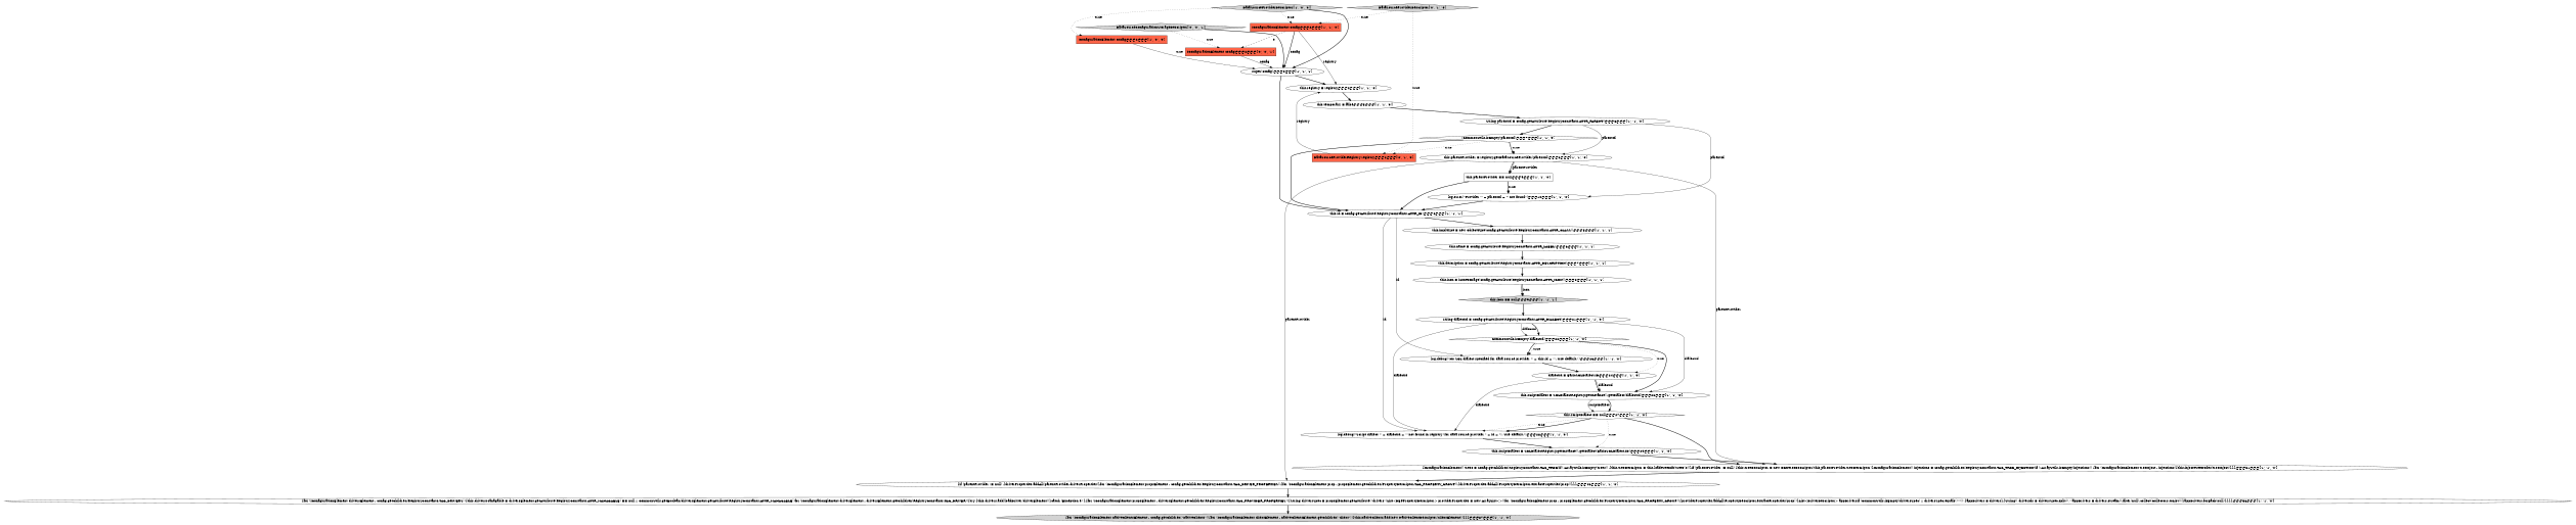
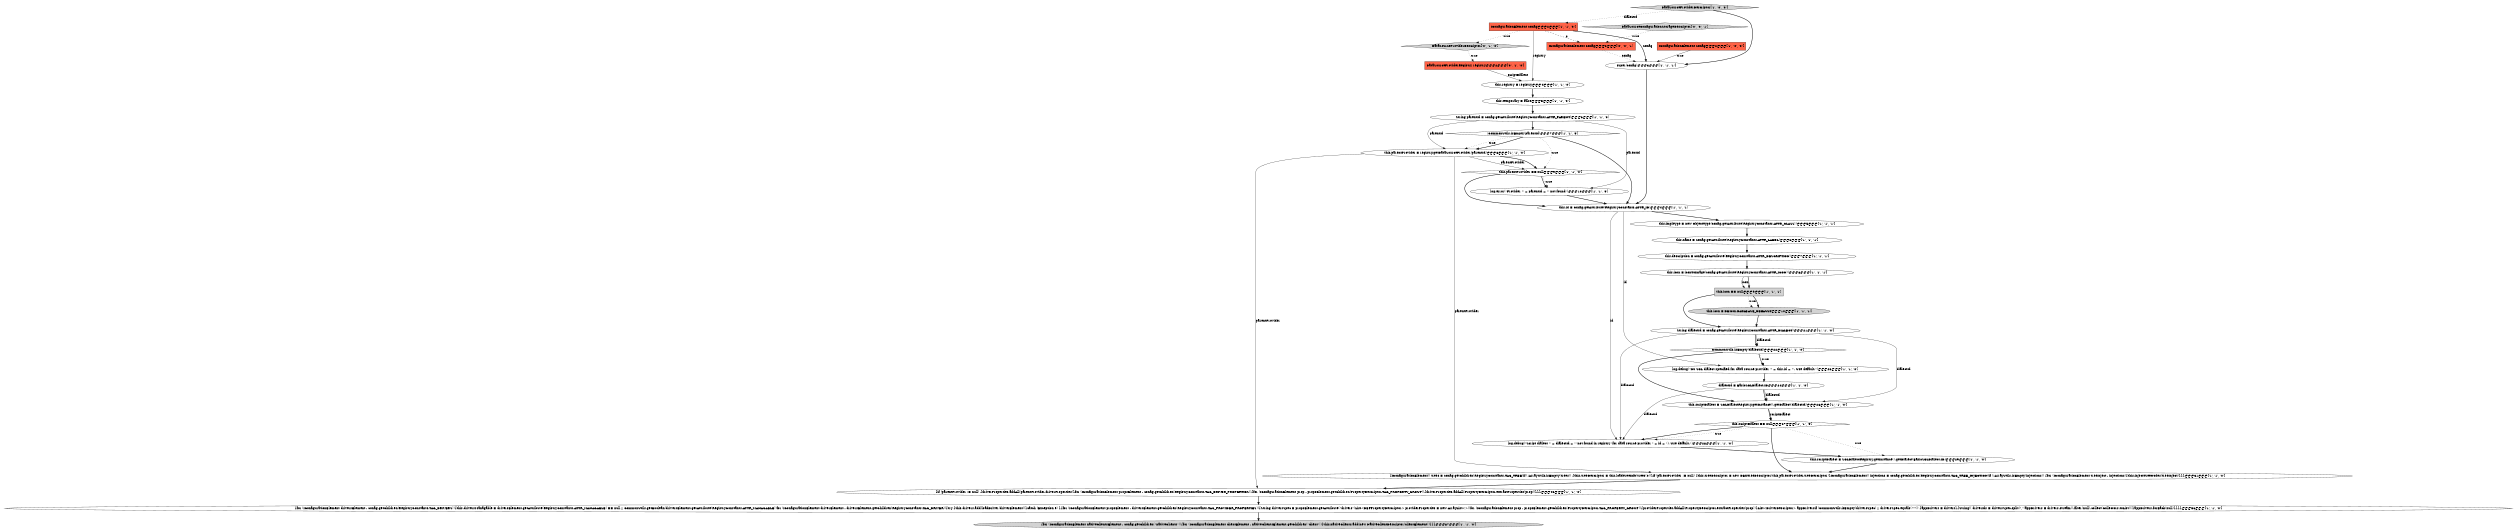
  digraph {
    node [fillcolor=white shape=ellipse style=filled]
    edge [style=bold]
    n1 [label="this.registry = registry@@@4@@@['1', '1', '0']"]
    n2 [label="this.temporary = false@@@5@@@['1', '1', '0']"]
    n3 [label="String parentId = config.getAttribute(RegistryConstants.ATTR_PARENT)@@@6@@@['1', '1', '0']"]
    n4 [fillcolor=tomato label="IConfigurationElement config@@@2@@@['1', '0', '0']" shape=box]
    n5 [label="super(config)@@@3@@@['1', '1', '1']"]
    n6 [label="this.id = config.getAttribute(RegistryConstants.ATTR_ID)@@@4@@@['1', '1', '1']"]
    n7 [label="CommonUtils.isEmpty(dialectId)@@@22@@@['1', '1', '0']" shape=diamond]
    n8 [label="this.scriptDialect = SQLDialectRegistry.getInstance().getDialect(dialectId)@@@26@@@['1', '1', '0']"]
    n9 [label="dialectId = BasicSQLDialect.ID@@@24@@@['1', '1', '0']"]
    n10 [label="log.debug(\"No SQL dialect specified for data source provider '\" + this.id + \"'. Use default.\")@@@23@@@['1', '1', '0']"]
    n11 [label="this.scriptDialect == null@@@27@@@['1', '1', '0']" shape=diamond]
    n12 [label="log.debug(\"Script dialect '\" + dialectId + \"' not found in registry (for data source provider \" + id + \"). Use default.\")@@@28@@@['1', '1', '0']"]
    n13 [label="this.scriptDialect = SQLDialectRegistry.getInstance().getDialect(BasicSQLDialect.ID)@@@29@@@['1', '1', '0']"]
    n14 [label="{IConfigurationElement(( trees = config.getChildren(RegistryConstants.TAG_TREE)if (!ArrayUtils.isEmpty(trees)) {this.treeDescriptor = this.loadTreeInfo(trees(0()}if (parentProvider != null) {this.treeDescriptor = new DBXTreeDescriptor(this,parentProvider.treeDescriptor)}IConfigurationElement(( injections = config.getChildren(RegistryConstants.TAG_TREE_INJECTION)if (!ArrayUtils.isEmpty(injections)) {for (IConfigurationElement treeInject : injections){this.injectTreeNodes(treeInject)}}}@@@31@@@['1', '1', '0']"]
    n15 [label="log.error(\"Provider '\" + parentId + \"' not found\")@@@10@@@['1', '1', '0']"]
    n16 [label="this.implType = new ObjectType(config.getAttribute(RegistryConstants.ATTR_CLASS))@@@5@@@['1', '1', '1']"]
-   n17 [fillcolor=lightgray label="this.icon == null@@@9@@@['1', '1', '1']" shape=diamond]
+   n17 [fillcolor=lightgray label="this.icon == null@@@9@@@['1', '1', '1']" shape=box]
    n18 [label="String dialectId = config.getAttribute(RegistryConstants.ATTR_DIALECT)@@@21@@@['1', '1', '0']"]
+   n19 [fillcolor=lightgray label="this.icon = DBIcon.DATABASE_DEFAULT@@@10@@@['1', '1', '1']"]
    n20 [fillcolor=tomato label="DataSourceProviderRegistry registry@@@2@@@['0', '1', '0']" shape=box]
    n21 [label="this.name = config.getAttribute(RegistryConstants.ATTR_LABEL)@@@6@@@['1', '1', '1']"]
    n22 [label="this.description = config.getAttribute(RegistryConstants.ATTR_DESCRIPTION)@@@7@@@['1', '1', '1']"]
    n23 [label="this.icon = iconToImage(config.getAttribute(RegistryConstants.ATTR_ICON))@@@8@@@['1', '1', '1']"]
    n24 [fillcolor=lightgray label="DataSourceProviderDescriptor['1', '0', '0']" shape=diamond]
    n25 [fillcolor=tomato label="IConfigurationElement config@@@2@@@['1', '1', '0']" shape=box]
    n26 [fillcolor=tomato label="IConfigurationElement config@@@2@@@['0', '0', '1']" shape=box]
    n27 [label="!CommonUtils.isEmpty(parentId)@@@7@@@['1', '1', '0']" shape=diamond]
    n28 [label="this.parentProvider = registry.getDataSourceProvider(parentId)@@@8@@@['1', '1', '0']"]
-   n29 [label="this.parentProvider == null@@@9@@@['1', '1', '0']" shape=box]
+   n29 [label="this.parentProvider == null@@@9@@@['1', '1', '0']" shape=diamond]
    n30 [label="{if (parentProvider != null) {driverProperties.addAll(parentProvider.driverProperties)}for (IConfigurationElement propsElement : config.getChildren(RegistryConstants.TAG_DRIVER_PROPERTIES)){for (IConfigurationElement prop : propsElement.getChildren(PropertyDescriptor.TAG_PROPERTY_GROUP)){driverProperties.addAll(PropertyDescriptor.extractProperties(prop))}}}@@@46@@@['1', '1', '0']"]
    n31 [label="{for (IConfigurationElement driversElement : config.getChildren(RegistryConstants.TAG_DRIVERS)){this.driversManagable = driversElement.getAttribute(RegistryConstants.ATTR_MANAGABLE) == null || CommonUtils.getBoolean(driversElement.getAttribute(RegistryConstants.ATTR_MANAGABLE))for (IConfigurationElement driverElement : driversElement.getChildren(RegistryConstants.TAG_DRIVER)){try {this.drivers.add(loadDriver(driverElement))}catch (Exception e) }{for (IConfigurationElement propsElement : driversElement.getChildren(RegistryConstants.TAG_PROVIDER_PROPERTIES)){String driversSpec = propsElement.getAttribute(\"drivers\")List<DBPPropertyDescriptor> providerProperties = new ArrayList<>()for (IConfigurationElement prop : propsElement.getChildren(PropertyDescriptor.TAG_PROPERTY_GROUP)){providerProperties.addAll(PropertyDescriptor.extractProperties(prop))}List<DriverDescriptor> appDriversif (CommonUtils.isEmpty(driversSpec) || driversSpec.equals(\"*\")) {appDrivers = drivers}{String(( driverIds = driversSpec.split(\",\")appDrivers = drivers.stream().filter(null).collect(Collectors.toList())}appDrivers.forEach(null)}}}}@@@56@@@['1', '1', '0']"]
    n32 [fillcolor=lightgray label="{for (IConfigurationElement nativeClientsElement : config.getChildren(\"nativeClients\")){for (IConfigurationElement clientElement : nativeClientsElement.getChildren(\"client\")){this.nativeClients.add(new NativeClientDescriptor(clientElement))}}}@@@87@@@['1', '1', '0']"]
    n33 [fillcolor=lightgray label="DataSourceProviderDescriptor['0', '1', '0']" shape=diamond]
    n34 [fillcolor=lightgray label="DataSourceConfigurationStorageDescriptor['0', '0', '1']" shape=diamond]
    n1 -> n2
    n2 -> n3
    n3 -> n15 [label=parentId style=solid]
    n3 -> n27
    n3 -> n28 [label=parentId style=solid]
    n4 -> n5 [label=true style=solid]
-   n5 -> n1
    n5 -> n6
    n6 -> n10 [label=id style=solid]
    n6 -> n12 [label=id style=solid]
    n6 -> n16
    n7 -> n8
-   n7 -> n9 [label=true style=dotted]
    n7 -> n10 [label=true style=dotted]
    n7 -> n10
    n8 -> n11
    n8 -> n11 [label=scriptDialect style=solid]
    n9 -> n8
    n9 -> n8 [label=dialectId style=solid]
    n9 -> n12 [label=dialectId style=solid]
    n10 -> n9
    n11 -> n12 [label=true style=dotted]
    n11 -> n12
    n11 -> n13 [label=true style=dotted]
    n11 -> n14
    n12 -> n13
    n13 -> n14
    n14 -> n30
    n15 -> n6
    n16 -> n21
    n17 -> n18
+   n17 -> n19 [label=true style=dotted]
+   n17 -> n19
    n18 -> n7 [label=dialectId style=solid]
    n18 -> n7
    n18 -> n8 [label=dialectId style=solid]
    n18 -> n12 [label=dialectId style=solid]
-   n20 -> n1 [label=registry style=solid]
+   n19 -> n18
+   n20 -> n1 [label=scriptDialect style=solid]
    n21 -> n22
    n22 -> n23
    n23 -> n17 [label=icon style=solid]
    n23 -> n17
-   n24 -> n4 [label=true style=dotted]
    n24 -> n5
-   n24 -> n25 [label=true style=dotted]
+   n24 -> n25 [label=dialectId style=dotted]
    n25 -> n1 [label=registry style=solid]
    n25 -> n5 [label=config]
    n25 -> n26 [label=0 style=dashed]
-   n26 -> n5 [label=config style=solid]
+   n26 -> n5 [label=config style=dotted]
    n27 -> n6
    n27 -> n28 [label=true style=dotted]
    n27 -> n28
-   n27 -> n20 [label=true style=dotted]
+   n27 -> n29 [label=true style=dotted]
    n28 -> n14 [label=parentProvider style=solid]
    n28 -> n29 [label=parentProvider style=solid]
    n28 -> n29
    n28 -> n30 [label=parentProvider style=solid]
    n29 -> n6
    n29 -> n15 [label=true style=dotted]
    n29 -> n15
    n30 -> n31
    n31 -> n32
    n33 -> n20 [label=true style=dotted]
-   n33 -> n25 [label=true style=dotted]
-   n34 -> n5
+   n25 -> n33 [label=true style=dotted]
    n34 -> n26 [label=true style=dotted]
  }
